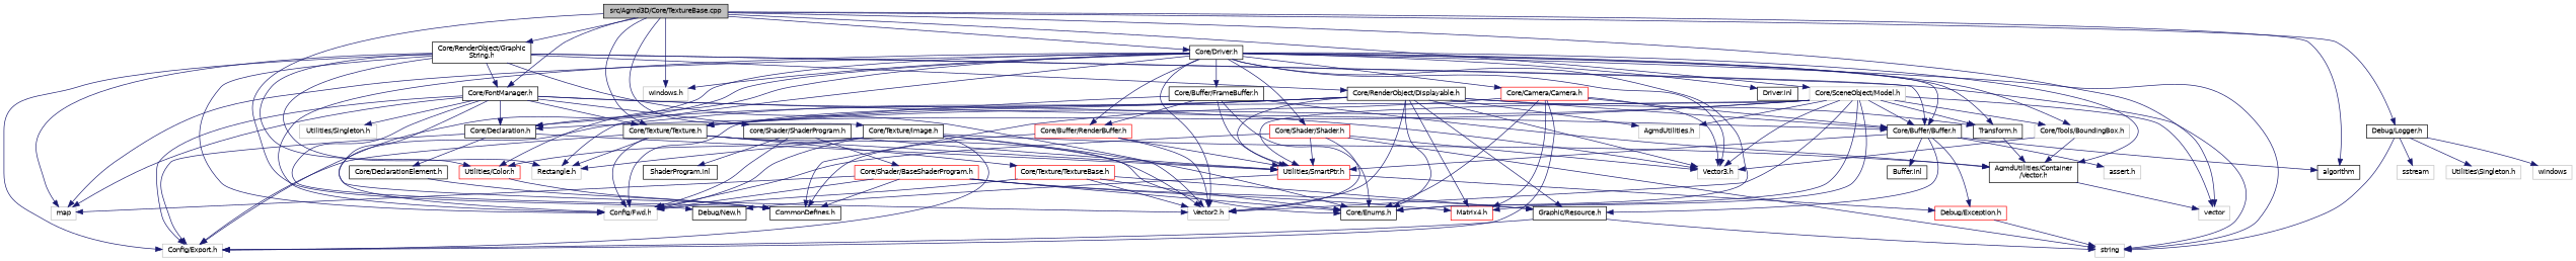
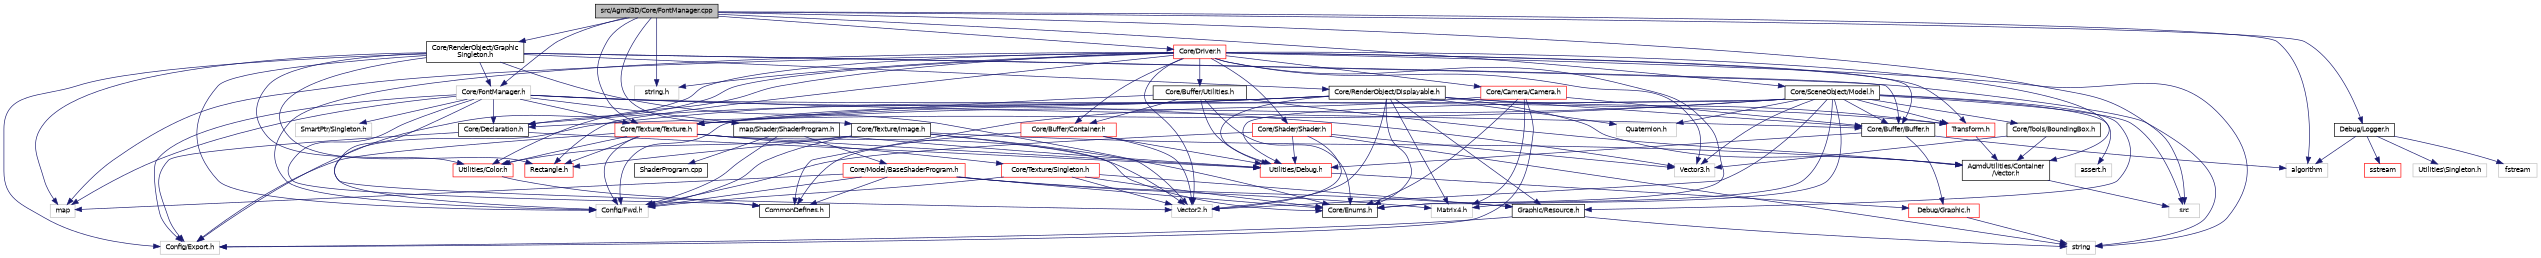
  digraph {
    node [color=black fillcolor=white fontname=Helvetica fontsize=10 shape=record style=filled]
    edge [color=midnightblue fontname=Helvetica fontsize=10 labelfontname=Helvetica labelfontsize=10 style=solid]
-   n1 [fillcolor=grey75 fontcolor=black height=0.2 label="src/Agmd3D/Core/TextureBase.cpp" width=0.4]
-   n2 [height=0.2 label="Core/FontManager.h" width=0.4]
-   n3 [height=0.2 label="Debug/New.h" width=0.4]
-   n4 [height=0.2 label="Core/Texture/Texture.h" width=0.4]
-   n5 [height=0.2 label=algorithm width=0.4]
-   n6 [color=grey75 height=0.2 label=vector width=0.4]
-   n7 [height=0.2 label="Core/RenderObject/Graphic\lString.h" width=0.4]
-   n8 [color=grey75 height=0.2 label="Core/SceneObject/Model.h" width=0.4]
-   n9 [height=0.2 label="Core/Driver.h" width=0.4]
-   n10 [color=grey75 height=0.2 label="windows.h" width=0.4]
+   n1 [fillcolor=grey75 fontcolor=black height=0.2 label="src/Agmd3D/Core/FontManager.cpp" width=0.4]
+   n2 [color=grey75 height=0.2 label="Core/FontManager.h" width=0.4]
+   n4 [color=red height=0.2 label="Core/Texture/Texture.h" width=0.4]
+   n5 [color=grey75 height=0.2 label=algorithm width=0.4]
+   n6 [color=grey75 height=0.2 label=src width=0.4]
+   n7 [height=0.2 label="Core/RenderObject/Graphic\lSingleton.h" width=0.4]
+   n8 [height=0.2 label="Core/SceneObject/Model.h" width=0.4]
+   n9 [color=red height=0.2 label="Core/Driver.h" width=0.4]
+   n10 [color=grey75 height=0.2 label="string.h" width=0.4]
    n11 [height=0.2 label="Core/Texture/Image.h" width=0.4]
    n12 [height=0.2 label="Debug/Logger.h" width=0.4]
-   n13 [color=grey75 height=0.2 label="Utilities/Singleton.h" width=0.4]
+   n13 [color=grey75 height=0.2 label="SmartPtr/Singleton.h" width=0.4]
    n14 [color=grey75 height=0.2 label="Config/Export.h" width=0.4]
-   n15 [height=0.2 label="core/Shader/ShaderProgram.h" width=0.4]
+   n15 [height=0.2 label="map/Shader/ShaderProgram.h" width=0.4]
    n16 [height=0.2 label="CommonDefines.h" width=0.4]
    n17 [color=grey75 height=0.2 label=map width=0.4]
    n18 [color=grey75 height=0.2 label="Vector2.h" width=0.4]
    n19 [height=0.2 label="Core/Buffer/Buffer.h" width=0.4]
    n20 [height=0.2 label="Core/Declaration.h" width=0.4]
    n21 [color=grey75 height=0.2 label="Vector3.h" width=0.4]
-   n22 [height=0.2 label="Transform.h" width=0.4]
+   n22 [color=red height=0.2 label="Transform.h" width=0.4]
    n23 [color=grey75 height=0.2 label="Config/Fwd.h" width=0.4]
-   n24 [color=red height=0.2 label="Utilities/SmartPtr.h" width=0.4]
+   n24 [color=red height=0.2 label="Utilities/Debug.h" width=0.4]
    n25 [height=0.2 label="Core/Enums.h" width=0.4]
-   n26 [color=red height=0.2 label="Core/Texture/TextureBase.h" width=0.4]
-   n27 [color=grey75 height=0.2 label="Rectangle.h" width=0.4]
+   n26 [color=red height=0.2 label="Core/Texture/Singleton.h" width=0.4]
+   n27 [color=red height=0.2 label="Rectangle.h" width=0.4]
    n28 [color=red height=0.2 label="Utilities/Color.h" width=0.4]
    n29 [color=grey75 height=0.2 label=string width=0.4]
    n30 [height=0.2 label="Core/RenderObject/Displayable.h" width=0.4]
    n31 [height=0.2 label="Graphic/Resource.h" width=0.4]
-   n32 [color=red height=0.2 label="Matrix4.h" width=0.4]
-   n33 [color=grey75 height=0.2 label="AgmdUtilities.h" width=0.4]
-   n34 [color=grey75 height=0.2 label="Core/Tools/BoundingBox.h" width=0.4]
+   n32 [color=grey75 height=0.2 label="Matrix4.h" width=0.4]
+   n33 [color=grey75 height=0.2 label="Quaternion.h" width=0.4]
+   n34 [height=0.2 label="Core/Tools/BoundingBox.h" width=0.4]
    n35 [height=0.2 label="AgmdUtilities/Container\l/Vector.h" width=0.4]
    n36 [color=red height=0.2 label="Core/Shader/Shader.h" width=0.4]
-   n37 [height=0.2 label="Core/Buffer/FrameBuffer.h" width=0.4]
-   n38 [color=red height=0.2 label="Core/Buffer/RenderBuffer.h" width=0.4]
+   n37 [height=0.2 label="Core/Buffer/Utilities.h" width=0.4]
+   n38 [color=red height=0.2 label="Core/Buffer/Container.h" width=0.4]
    n39 [color=red height=0.2 label="Core/Camera/Camera.h" width=0.4]
-   n40 [height=0.2 label="Driver.inl" width=0.4]
-   n41 [color=grey75 height=0.2 label=sstream width=0.4]
+   n41 [color=red height=0.2 label=sstream width=0.4]
    n42 [color=grey75 height=0.2 label="Utilities\\Singleton.h" width=0.4]
-   n43 [color=grey75 height=0.2 label=windows width=0.4]
-   n44 [color=red height=0.2 label="Core/Shader/BaseShaderProgram.h" width=0.4]
-   n45 [height=0.2 label="ShaderProgram.inl" width=0.4]
-   n46 [color=red height=0.2 label="Debug/Exception.h" width=0.4]
+   n43 [color=grey75 height=0.2 label=fstream width=0.4]
+   n44 [color=red height=0.2 label="Core/Model/BaseShaderProgram.h" width=0.4]
+   n45 [height=0.2 label="ShaderProgram.cpp" width=0.4]
+   n46 [color=red height=0.2 label="Debug/Graphic.h" width=0.4]
    n47 [color=grey75 height=0.2 label="assert.h" width=0.4]
-   n48 [height=0.2 label="Buffer.inl" width=0.4]
-   n49 [height=0.2 label="Core/DeclarationElement.h" width=0.4]
    n1 -> n2
-   n1 -> n3
    n1 -> n4
    n1 -> n5
    n1 -> n6
    n1 -> n7
    n1 -> n8
    n1 -> n9
    n1 -> n10
    n1 -> n11
    n1 -> n12
    n2 -> n4
    n2 -> n13
    n2 -> n14
    n2 -> n15
    n2 -> n16
    n2 -> n17
    n2 -> n18
    n2 -> n19
    n2 -> n20
    n2 -> n21
+   n2 -> n22
    n4 -> n14
    n4 -> n23
    n4 -> n24
    n4 -> n25
    n4 -> n26
    n4 -> n27
+   n4 -> n28
    n7 -> n2
    n7 -> n14
    n7 -> n17
    n7 -> n18
    n7 -> n19
    n7 -> n23
    n7 -> n27
    n7 -> n28
    n7 -> n29
    n7 -> n30
    n8 -> n4
    n8 -> n6
    n8 -> n18
    n8 -> n19
    n8 -> n20
    n8 -> n21
    n8 -> n22
    n8 -> n23
    n8 -> n24
    n8 -> n25
-   n19 -> n31
+   n8 -> n31
    n8 -> n32
    n8 -> n33
    n8 -> n34
    n9 -> n10
    n9 -> n14
    n9 -> n17
    n9 -> n18
    n9 -> n19
    n9 -> n20
    n9 -> n21
    n9 -> n22
    n9 -> n23
    n9 -> n25
    n9 -> n27
    n9 -> n28
    n9 -> n29
-   n9 -> n34
    n9 -> n35
    n9 -> n36
    n9 -> n37
    n9 -> n38
    n9 -> n39
-   n9 -> n40
-   n11 -> n14
    n11 -> n18
    n11 -> n23
    n11 -> n25
    n11 -> n27
    n11 -> n28
    n11 -> n35
-   n12 -> n29
+   n12 -> n5
    n12 -> n41
    n12 -> n42
    n12 -> n43
    n15 -> n23
    n15 -> n24
    n15 -> n44
    n15 -> n45
    n19 -> n5
    n19 -> n24
    n19 -> n46
-   n19 -> n47
-   n19 -> n48
+   n8 -> n47
    n20 -> n14
    n20 -> n24
-   n20 -> n49
    n22 -> n35
-   n24 -> n3
    n24 -> n46
    n26 -> n18
    n26 -> n23
    n26 -> n25
    n26 -> n31
    n28 -> n16
    n30 -> n4
    n30 -> n18
    n30 -> n19
    n30 -> n20
-   n30 -> n21
+   n30 -> n35
    n30 -> n22
    n30 -> n23
    n30 -> n24
    n30 -> n25
    n30 -> n31
    n30 -> n32
    n30 -> n33
    n31 -> n14
    n31 -> n29
    n34 -> n21
    n34 -> n35
    n35 -> n6
    n36 -> n18
    n36 -> n21
    n36 -> n23
    n36 -> n24
    n36 -> n29
    n37 -> n4
    n37 -> n24
    n37 -> n25
    n37 -> n35
    n37 -> n38
    n38 -> n16
    n38 -> n18
    n38 -> n24
    n39 -> n14
    n39 -> n16
    n39 -> n19
-   n39 -> n21
    n39 -> n25
    n39 -> n32
    n44 -> n16
    n44 -> n17
    n44 -> n23
    n44 -> n25
    n44 -> n31
    n44 -> n32
    n46 -> n29
-   n49 -> n16
  }
